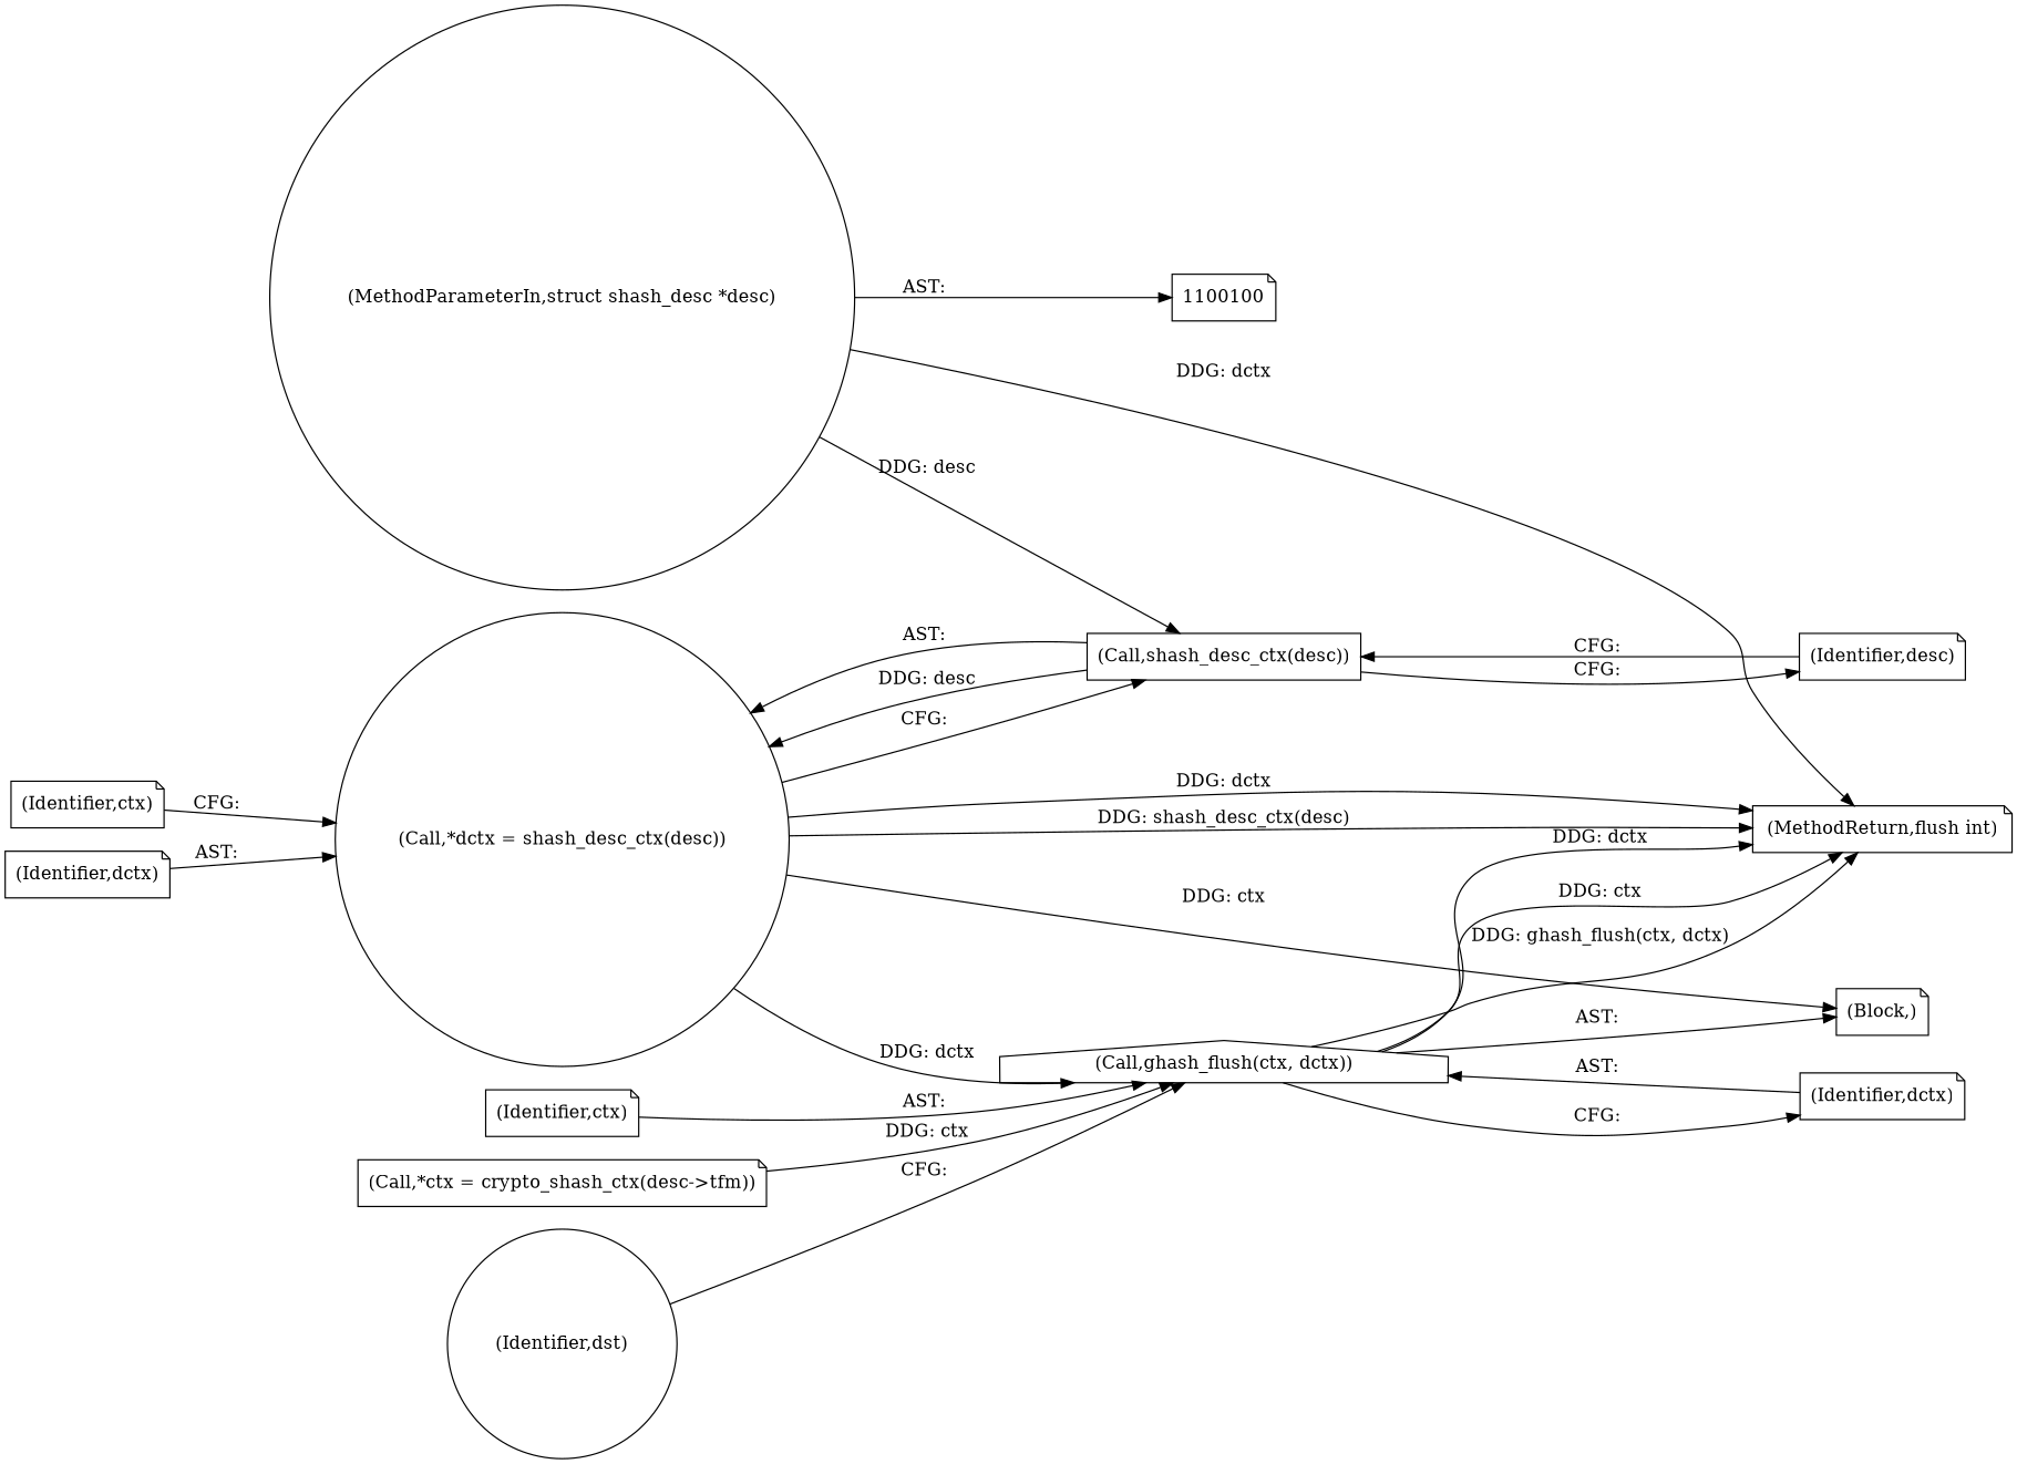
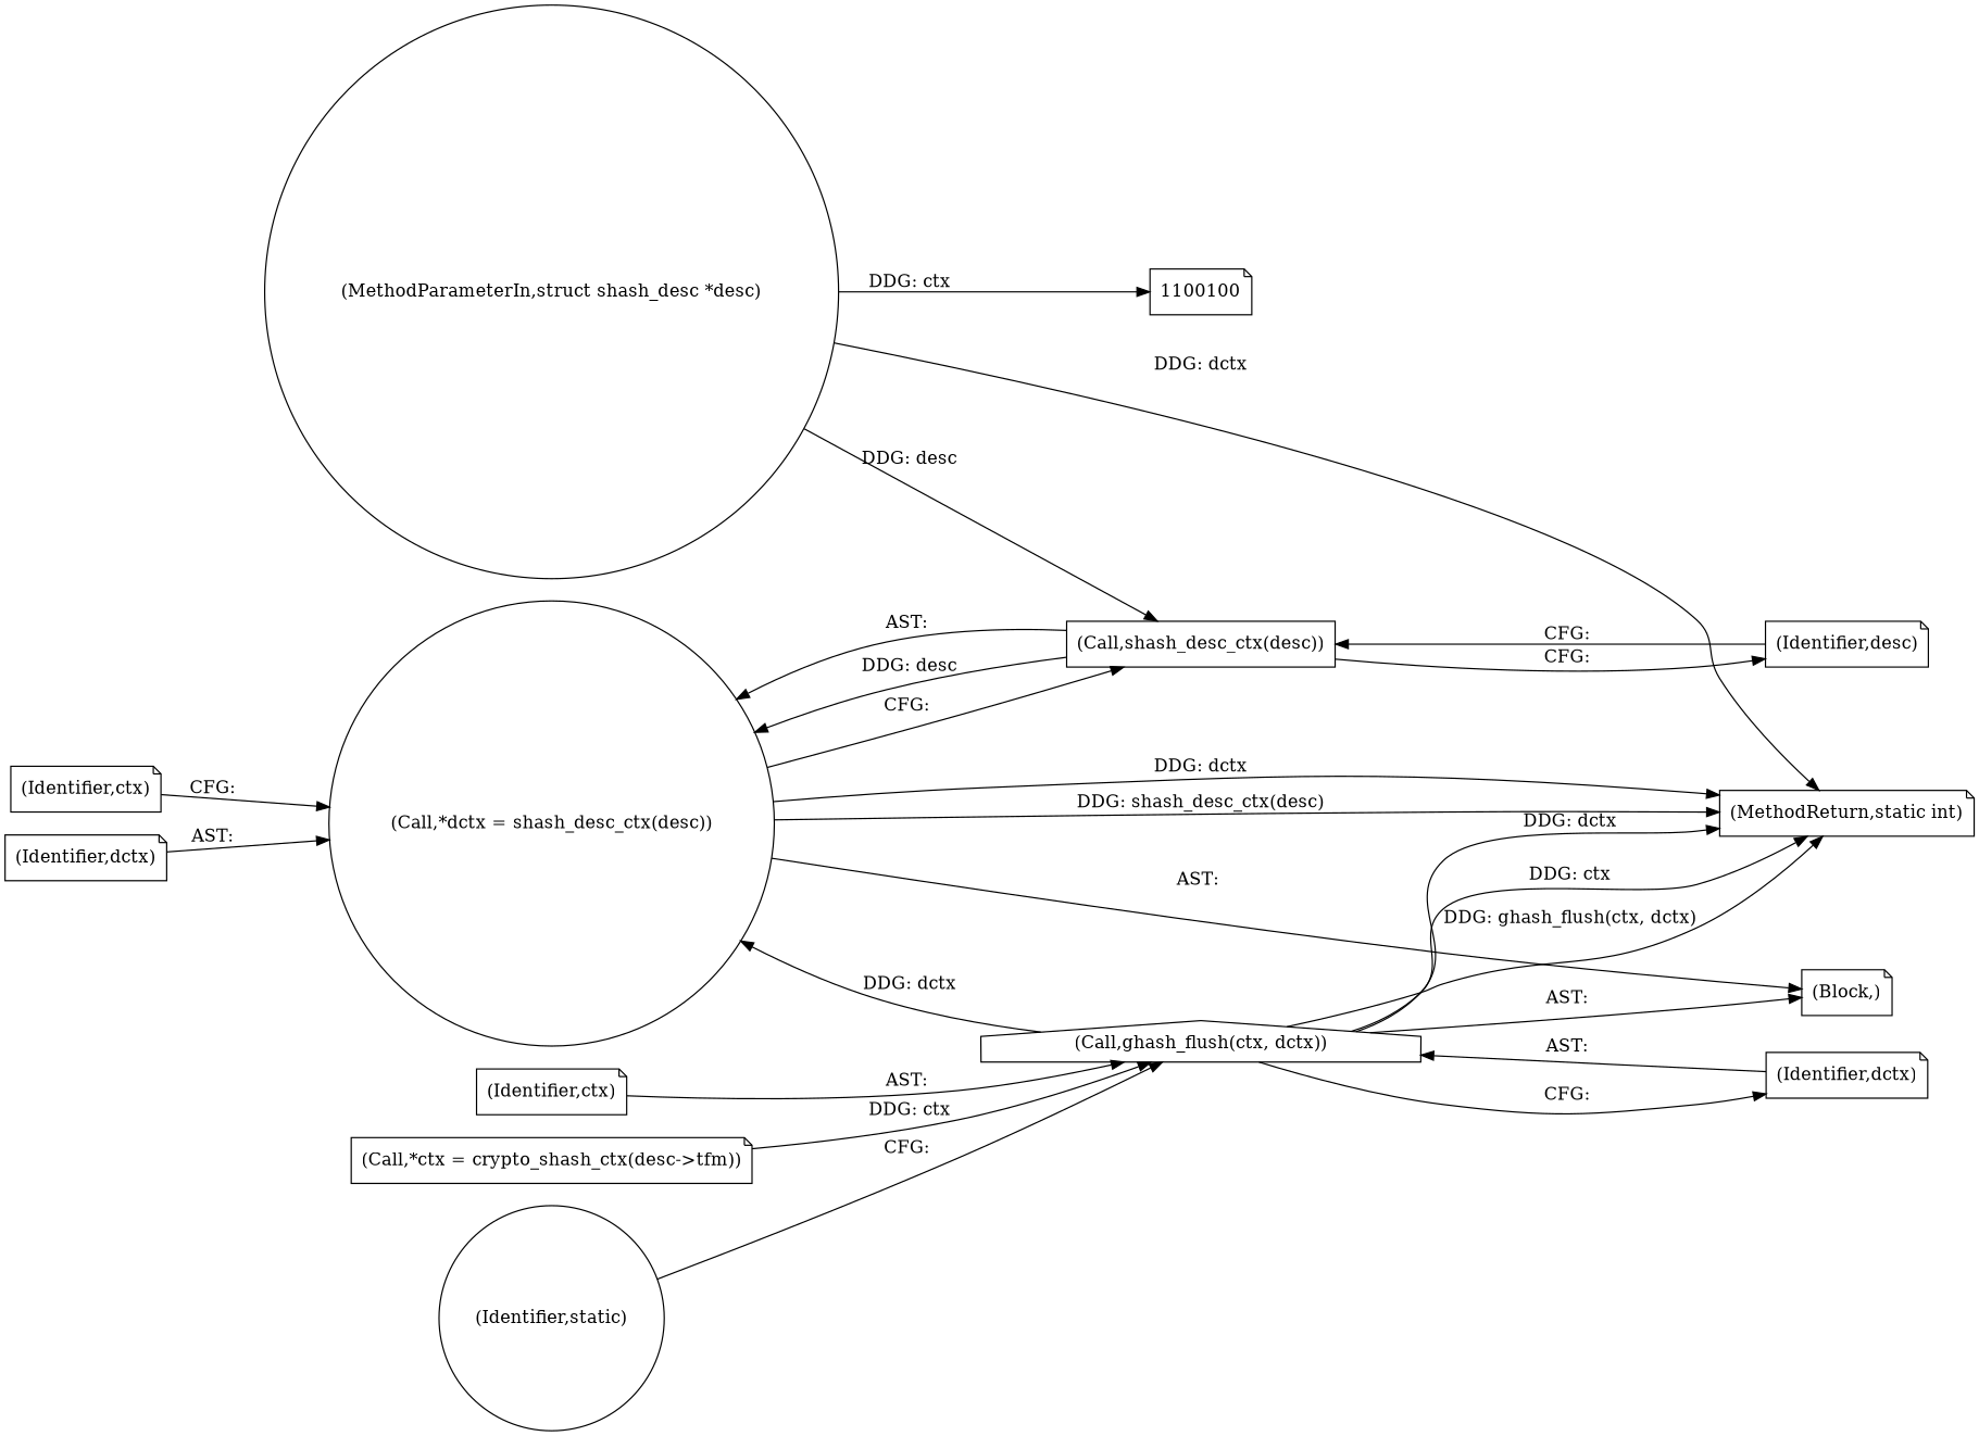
  digraph {
    rankdir=LR
    node [shape=note]
    n1 [label="(Call,*dctx = shash_desc_ctx(desc))" shape=circle]
    n2 [label="(Call,shash_desc_ctx(desc))" shape=box]
    n3 [label="(Call,ghash_flush(ctx, dctx))" shape=house]
    n4 [label="(Block,)"]
-   n5 [label="(MethodReturn,flush int)"]
+   n5 [label="(MethodReturn,static int)"]
    n6 [label="(Identifier,desc)"]
    n7 [label="(Identifier,dctx)"]
    n8 [label="(MethodParameterIn,struct shash_desc *desc)" shape=circle]
    n9 [label=1100100]
    n10 [label="(Call,*ctx = crypto_shash_ctx(desc->tfm))"]
-   n11 [label="(Identifier,dst)" shape=circle]
+   n11 [label="(Identifier,static)" shape=circle]
    n12 [label="(Identifier,ctx)"]
    n13 [label="(Identifier,ctx)"]
    n14 [label="(Identifier,dctx)"]
    n1 -> n2 [label="CFG: "]
-   n1 -> n3 [label="DDG: dctx"]
-   n1 -> n4 [label="DDG: ctx"]
+   n3 -> n1 [label="DDG: dctx"]
+   n1 -> n4 [label="AST: "]
    n1 -> n5 [label="DDG: shash_desc_ctx(desc)"]
    n1 -> n5 [label="DDG: dctx"]
    n2 -> n1 [label="AST: "]
    n2 -> n1 [label="DDG: desc"]
    n2 -> n6 [label="CFG: "]
    n3 -> n4 [label="AST: "]
    n3 -> n5 [label="DDG: ghash_flush(ctx, dctx)"]
    n3 -> n5 [label="DDG: dctx"]
    n3 -> n5 [label="DDG: ctx"]
    n3 -> n7 [label="CFG: "]
    n6 -> n2 [label="CFG: "]
    n7 -> n3 [label="AST: "]
    n8 -> n2 [label="DDG: desc"]
    n8 -> n5 [label="DDG: dctx"]
-   n8 -> n9 [label="AST: "]
+   n8 -> n9 [label="DDG: ctx"]
    n10 -> n3 [label="DDG: ctx"]
    n11 -> n3 [label="CFG: "]
    n12 -> n1 [label="CFG: "]
    n13 -> n3 [label="AST: "]
    n14 -> n1 [label="AST: "]
  }
